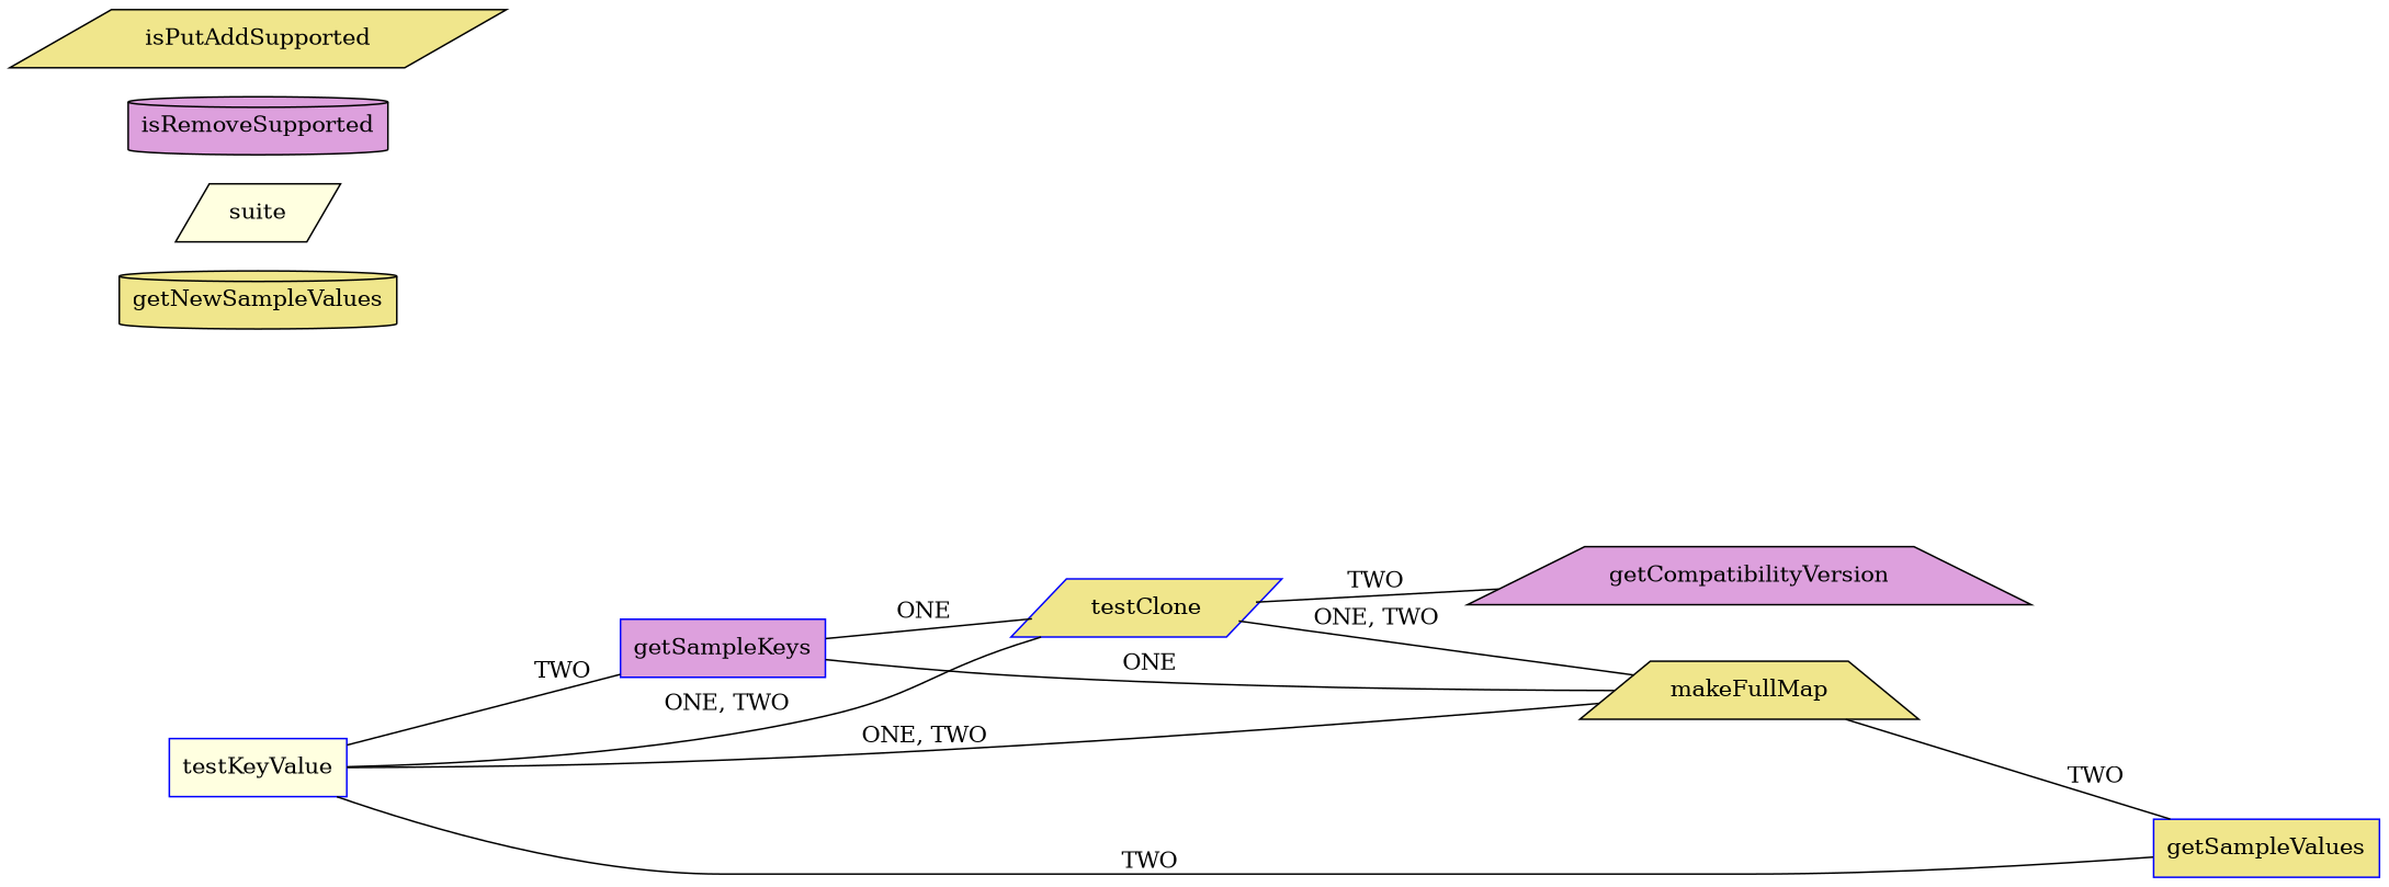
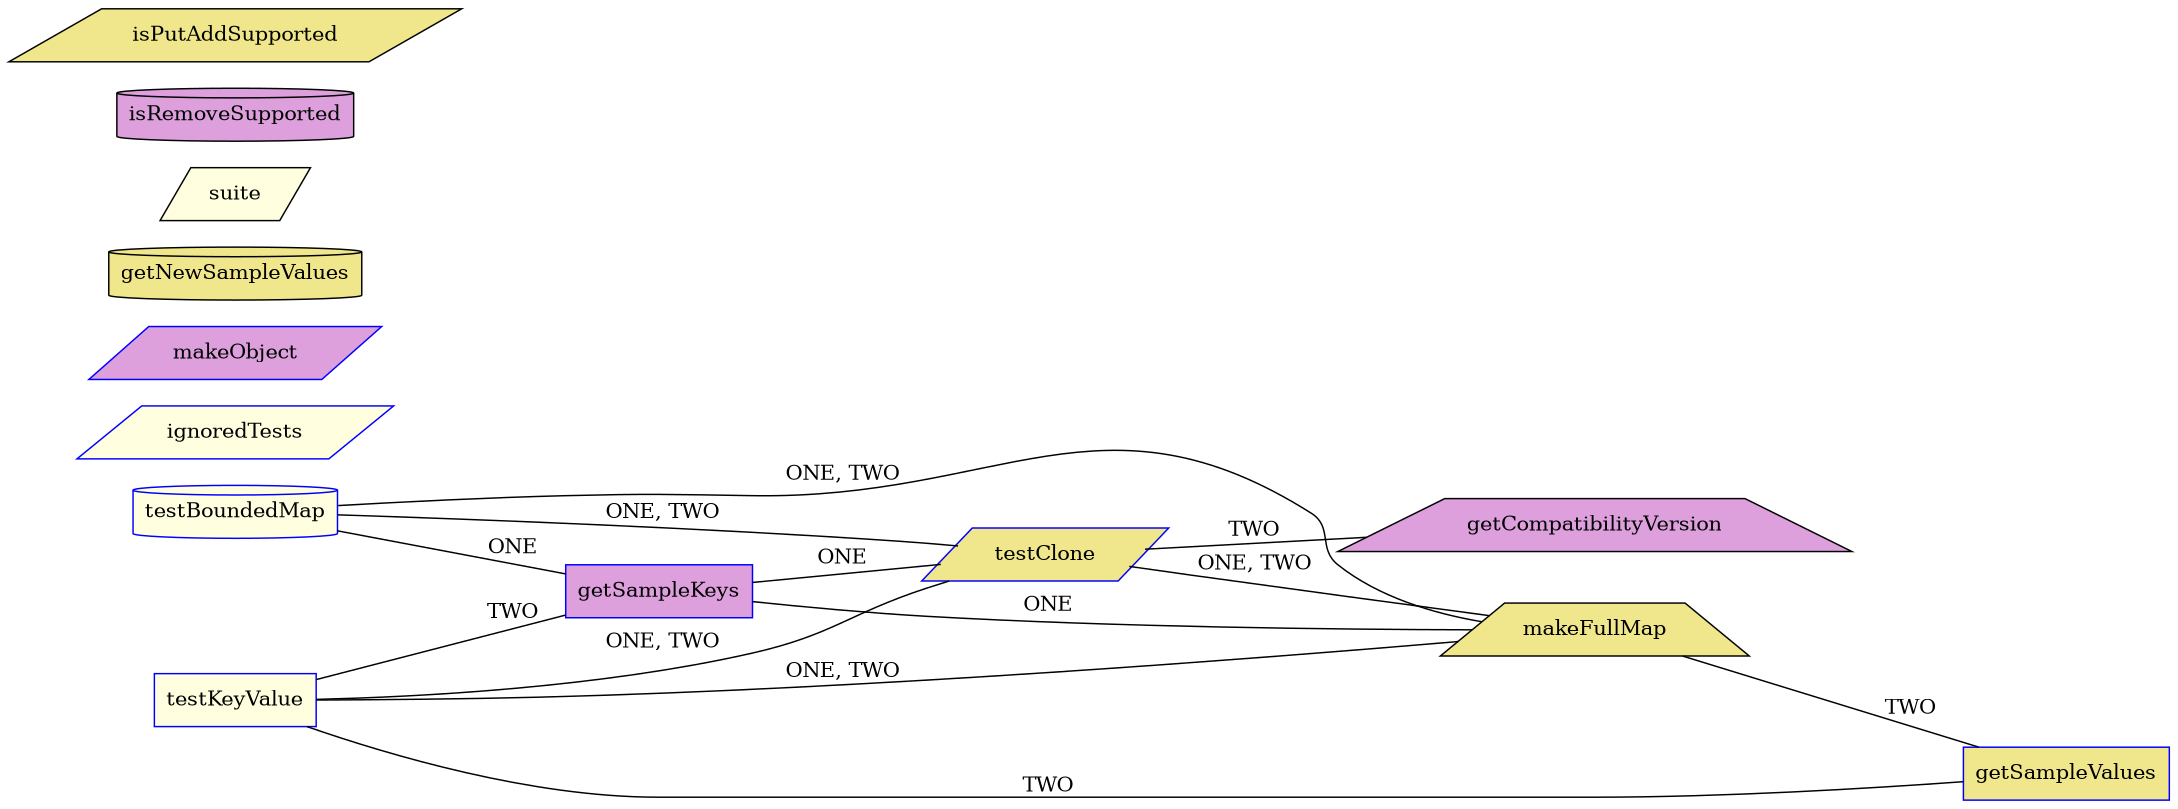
  digraph {
    rankdir=LR
    node [color=blue fillcolor=khaki shape=parallelogram style=filled]
    edge [dir=none]
+   testBoundedMap [fillcolor=lightyellow shape=cylinder]
    getSampleKeys [fillcolor=plum shape=box]
    testClone
    makeFullMap [color=black shape=trapezium]
    testKeyValue [fillcolor=lightyellow shape=box]
    getSampleValues [shape=box]
    getCompatibilityVersion [color=black fillcolor=plum shape=trapezium]
+   ignoredTests [fillcolor=lightyellow]
+   makeObject [fillcolor=plum]
    getNewSampleValues [color=black shape=cylinder]
    suite [color=black fillcolor=lightyellow]
    isRemoveSupported [color=black fillcolor=plum shape=cylinder]
    isPutAddSupported [color=black]
+   testBoundedMap -> getSampleKeys [label=" ONE"]
+   testBoundedMap -> testClone [label=" ONE, TWO"]
+   testBoundedMap -> makeFullMap [label=" ONE, TWO"]
    getSampleKeys -> testClone [label=" ONE"]
    getSampleKeys -> makeFullMap [label=" ONE"]
    testClone -> makeFullMap [label=" ONE, TWO"]
    testClone -> getCompatibilityVersion [label=" TWO"]
    makeFullMap -> getSampleValues [label=" TWO"]
    testKeyValue -> getSampleKeys [label=" TWO"]
    testKeyValue -> testClone [label=" ONE, TWO"]
    testKeyValue -> makeFullMap [label=" ONE, TWO"]
    testKeyValue -> getSampleValues [label=" TWO"]
  }
